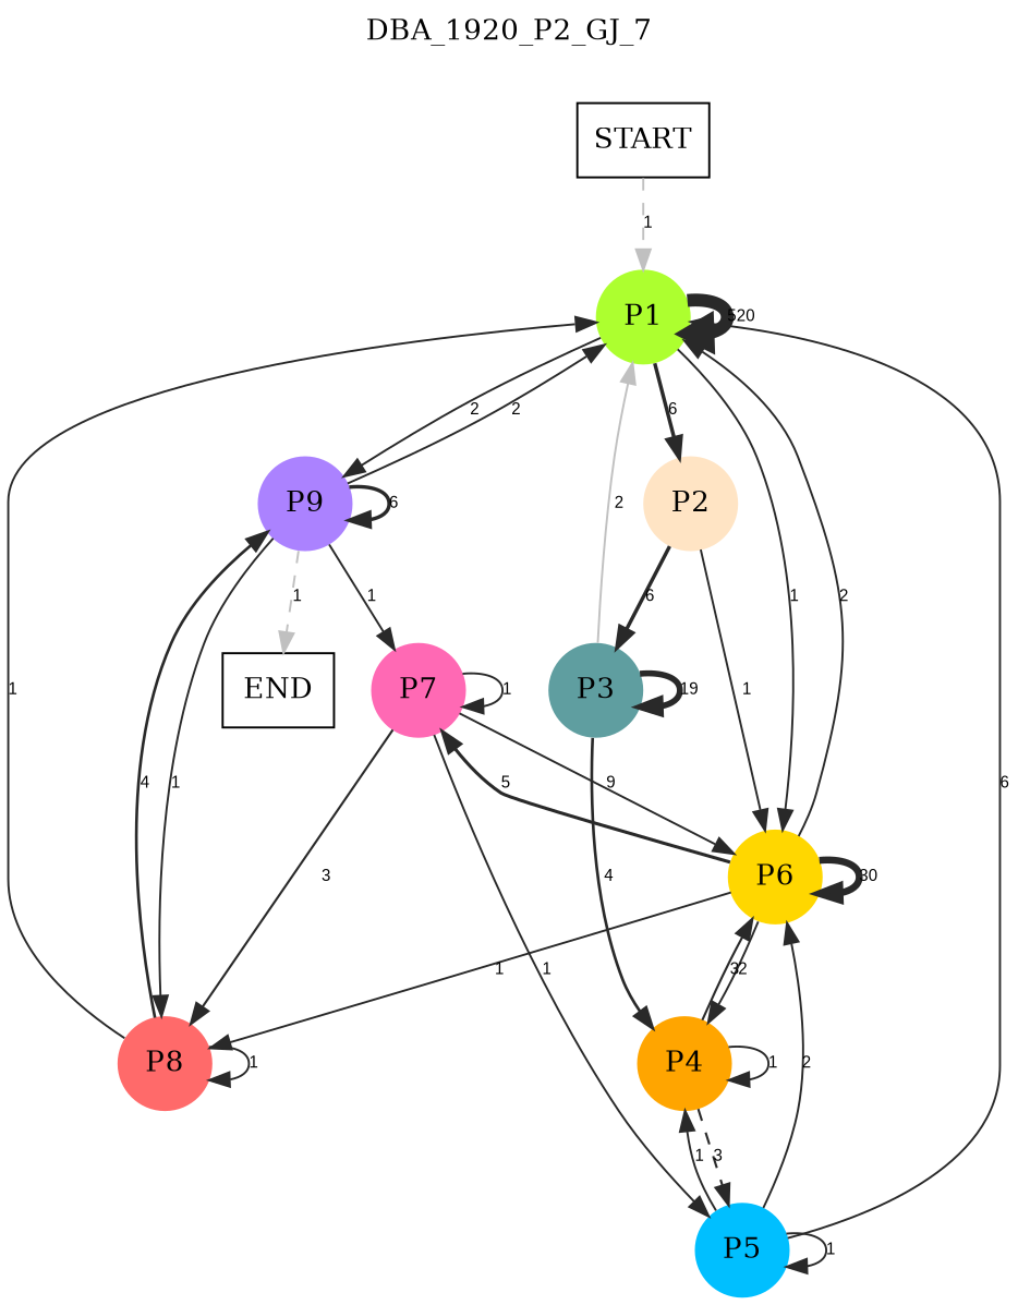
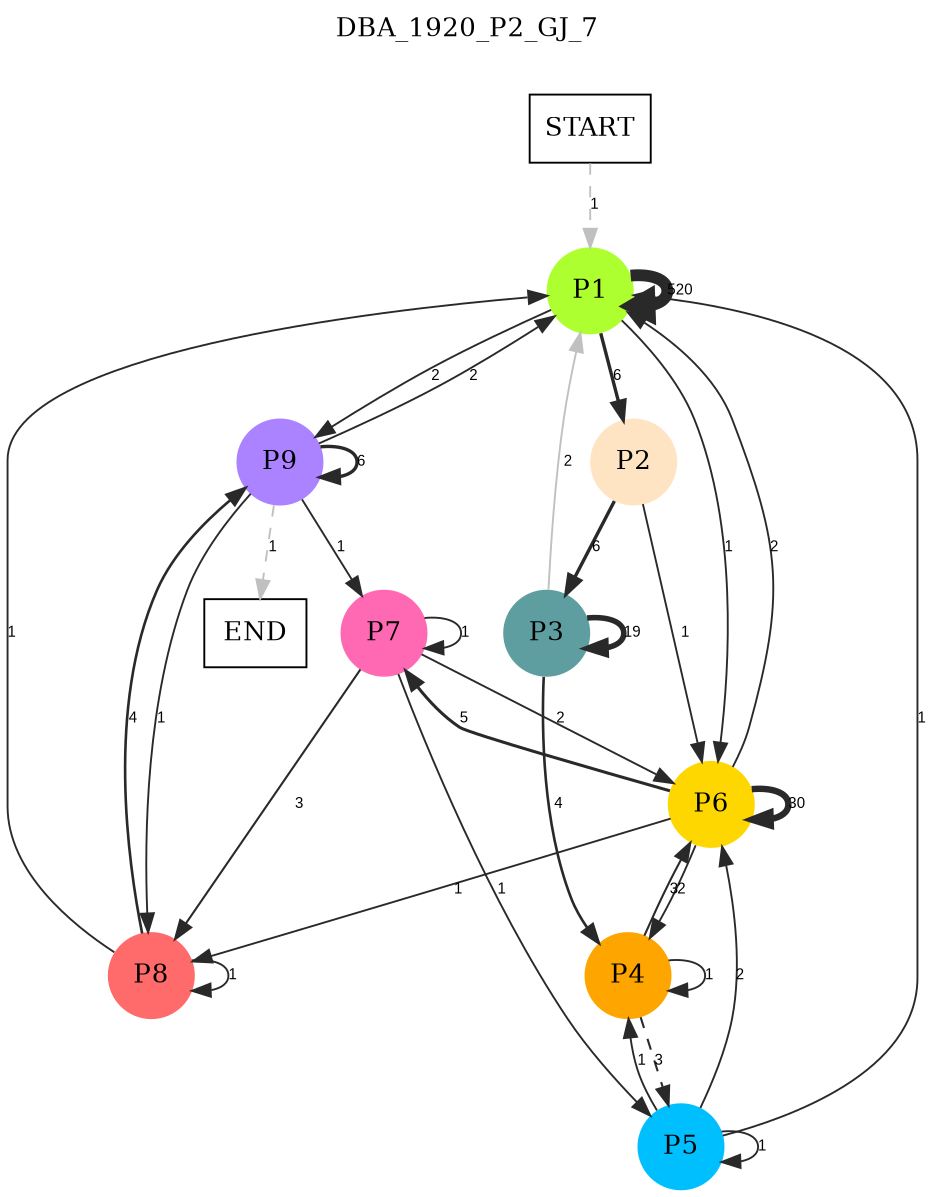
  digraph {
    label=DBA_1920_P2_GJ_7
    labelloc=t
    node [color=black shape=circle style=filled]
    edge [color=grey16 fontname=Arial fontsize=8 labelfloat=false penwidth=1]
    START [fillcolor=white shape=box]
    P1 [color=greenyellow]
    P9 [color=mediumpurple1]
    P2 [color=bisque]
    P6 [color=gold]
    P7 [color=hotpink]
    P8 [color=indianred1]
    END [fillcolor=white shape=box]
    P3 [color=cadetblue]
    P4 [color=orange]
    P5 [color=deepskyblue]
    START -> P1 [color=grey label=1 style=dashed penwidth=""]
    P1 -> P1 [label=520 penwidth=6.25382881157547]
    P1 -> P9 [label=2]
    P1 -> P2 [label=6 penwidth=1.79175946922805]
    P1 -> P6 [label=1]
    P9 -> P1 [label=2]
    P9 -> P9 [label=6 penwidth=1.79175946922805]
    P9 -> P7 [label=1]
    P9 -> P8 [label=1]
    P9 -> END [color=grey label=1 style=dashed penwidth=""]
    P2 -> P6 [label=1]
    P2 -> P3 [label=6 penwidth=1.79175946922805]
    P6 -> P1 [label=2]
    P6 -> P6 [label=30 penwidth=3.40119738166216]
    P6 -> P7 [label=5 penwidth=1.6094379124341]
    P6 -> P8 [label=1]
    P6 -> P4 [label=2]
-   P7 -> P6 [label=9]
+   P7 -> P6 [label=2]
    P7 -> P7 [label=1]
    P7 -> P8 [label=3 penwidth=1.09861228866811]
    P7 -> P5 [label=1]
    P8 -> P1 [label=1]
    P8 -> P9 [label=4 penwidth=1.38629436111989]
    P8 -> P8 [label=1]
    P3 -> P1 [color=grey label=2]
    P3 -> P3 [label=19 penwidth=2.94443897916644]
    P3 -> P4 [label=4 penwidth=1.38629436111989]
    P4 -> P6 [label=3 penwidth=1.09861228866811]
    P4 -> P4 [label=1]
    P4 -> P5 [label=3 penwidth=1.09861228866811 style=dashed]
-   P5 -> P1 [label=6]
+   P5 -> P1 [label=1]
    P5 -> P6 [label=2]
    P5 -> P4 [label=1]
    P5 -> P5 [label=1]
  }
